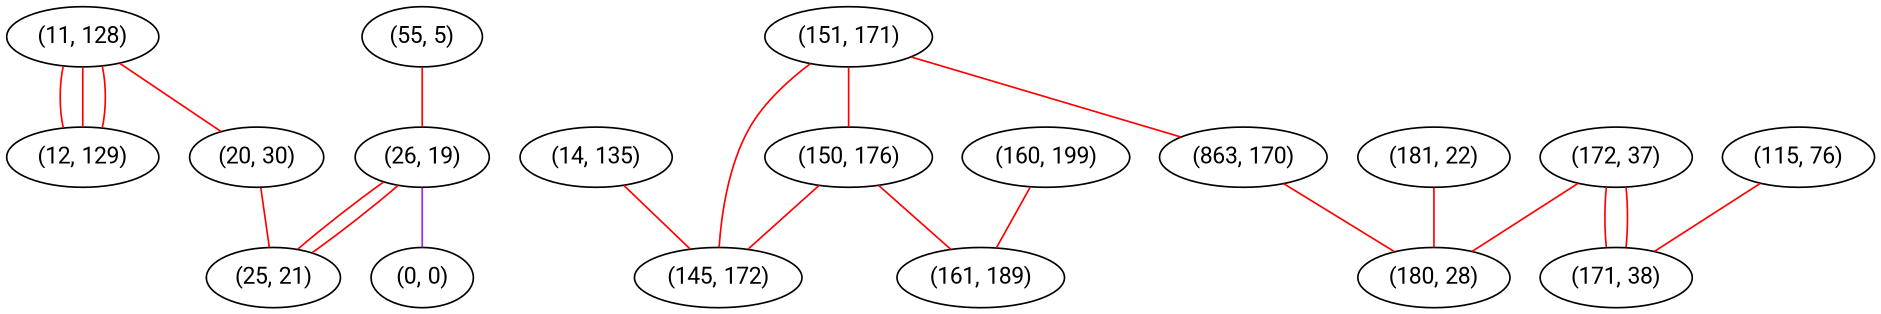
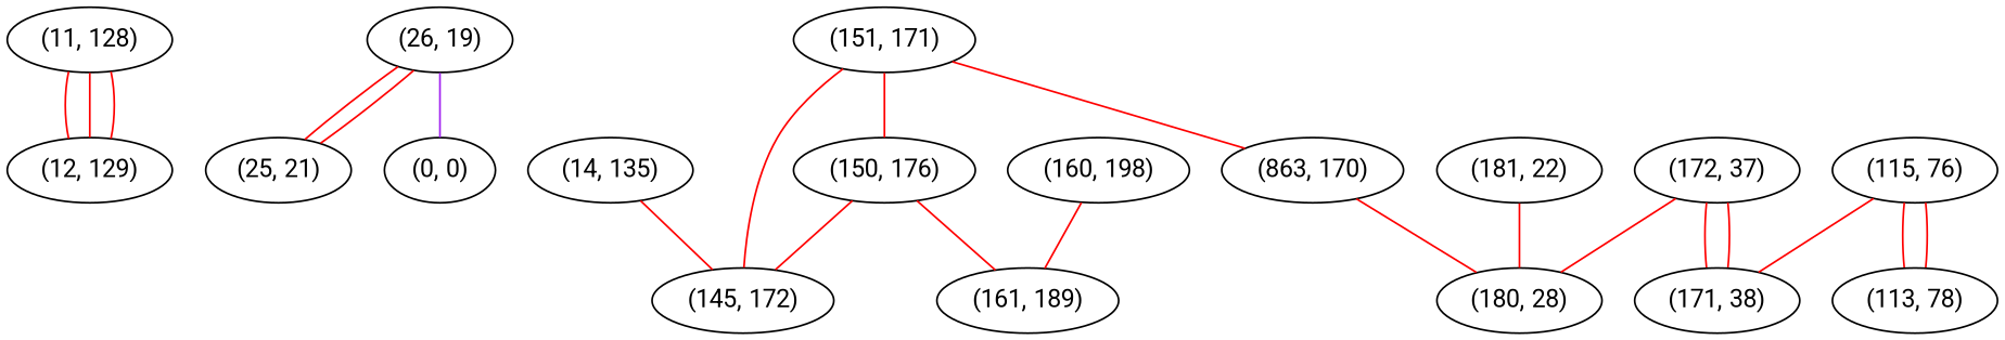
  graph {
    fontname=Roboto
    node [fontname=Roboto]
    edge [color=red fontname=Roboto weight=1]
    "(11, 128)"
    "(12, 129)"
-   "(20, 30)"
    "(25, 21)"
-   "(55, 5)"
    "(26, 19)"
    "(0, 0)"
    n8 [label="(14, 135)"]
    "(145, 172)"
    "(181, 22)"
    "(180, 28)"
    "(151, 171)"
    n13 [label="(863, 170)"]
    "(150, 176)"
    "(161, 189)"
    "(172, 37)"
    "(171, 38)"
-   "(160, 198)" [label="(160, 199)"]
+   "(160, 198)"
    "(115, 76)"
+   "(113, 78)"
    "(11, 128)" -- "(12, 129)"
    "(11, 128)" -- "(12, 129)"
    "(11, 128)" -- "(12, 129)"
-   "(11, 128)" -- "(20, 30)"
-   "(20, 30)" -- "(25, 21)"
-   "(55, 5)" -- "(26, 19)"
    "(26, 19)" -- "(25, 21)"
    "(26, 19)" -- "(25, 21)"
    "(26, 19)" -- "(0, 0)" [color=purple weight=4]
    n8 -- "(145, 172)"
    "(181, 22)" -- "(180, 28)"
    "(151, 171)" -- "(145, 172)"
    "(151, 171)" -- n13
    "(151, 171)" -- "(150, 176)"
    n13 -- "(180, 28)"
    "(150, 176)" -- "(145, 172)"
    "(150, 176)" -- "(161, 189)"
    "(172, 37)" -- "(180, 28)"
    "(172, 37)" -- "(171, 38)"
    "(172, 37)" -- "(171, 38)"
    "(160, 198)" -- "(161, 189)"
    "(115, 76)" -- "(171, 38)"
+   "(115, 76)" -- "(113, 78)"
+   "(115, 76)" -- "(113, 78)"
  }
